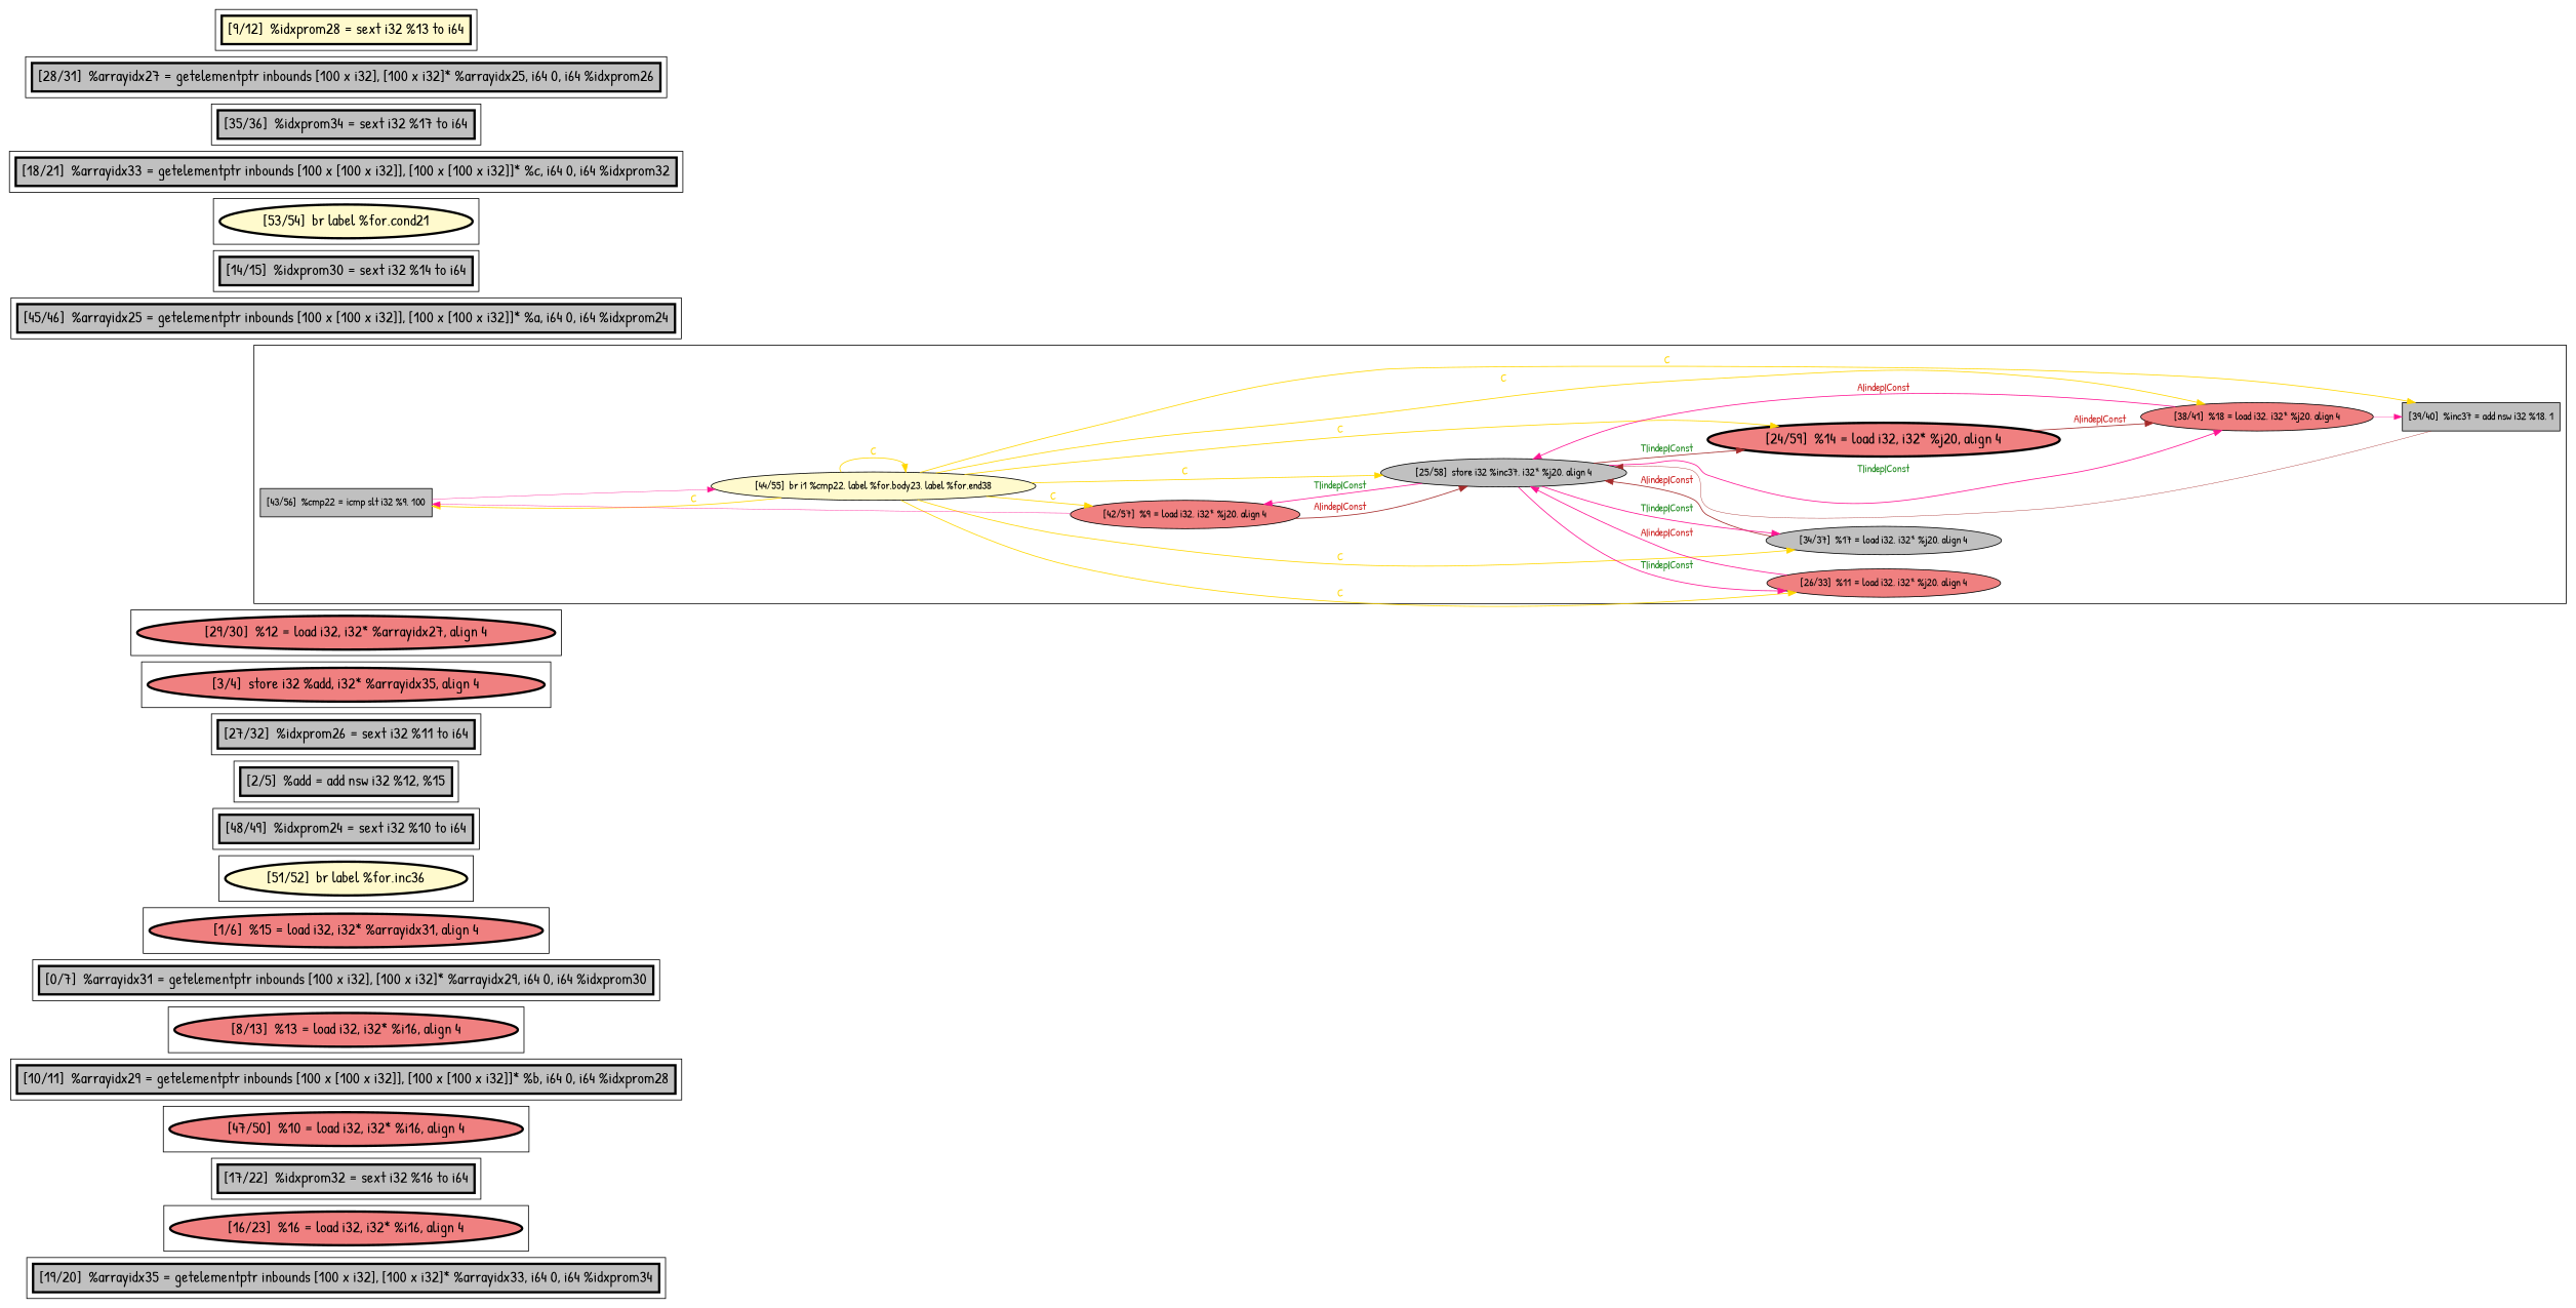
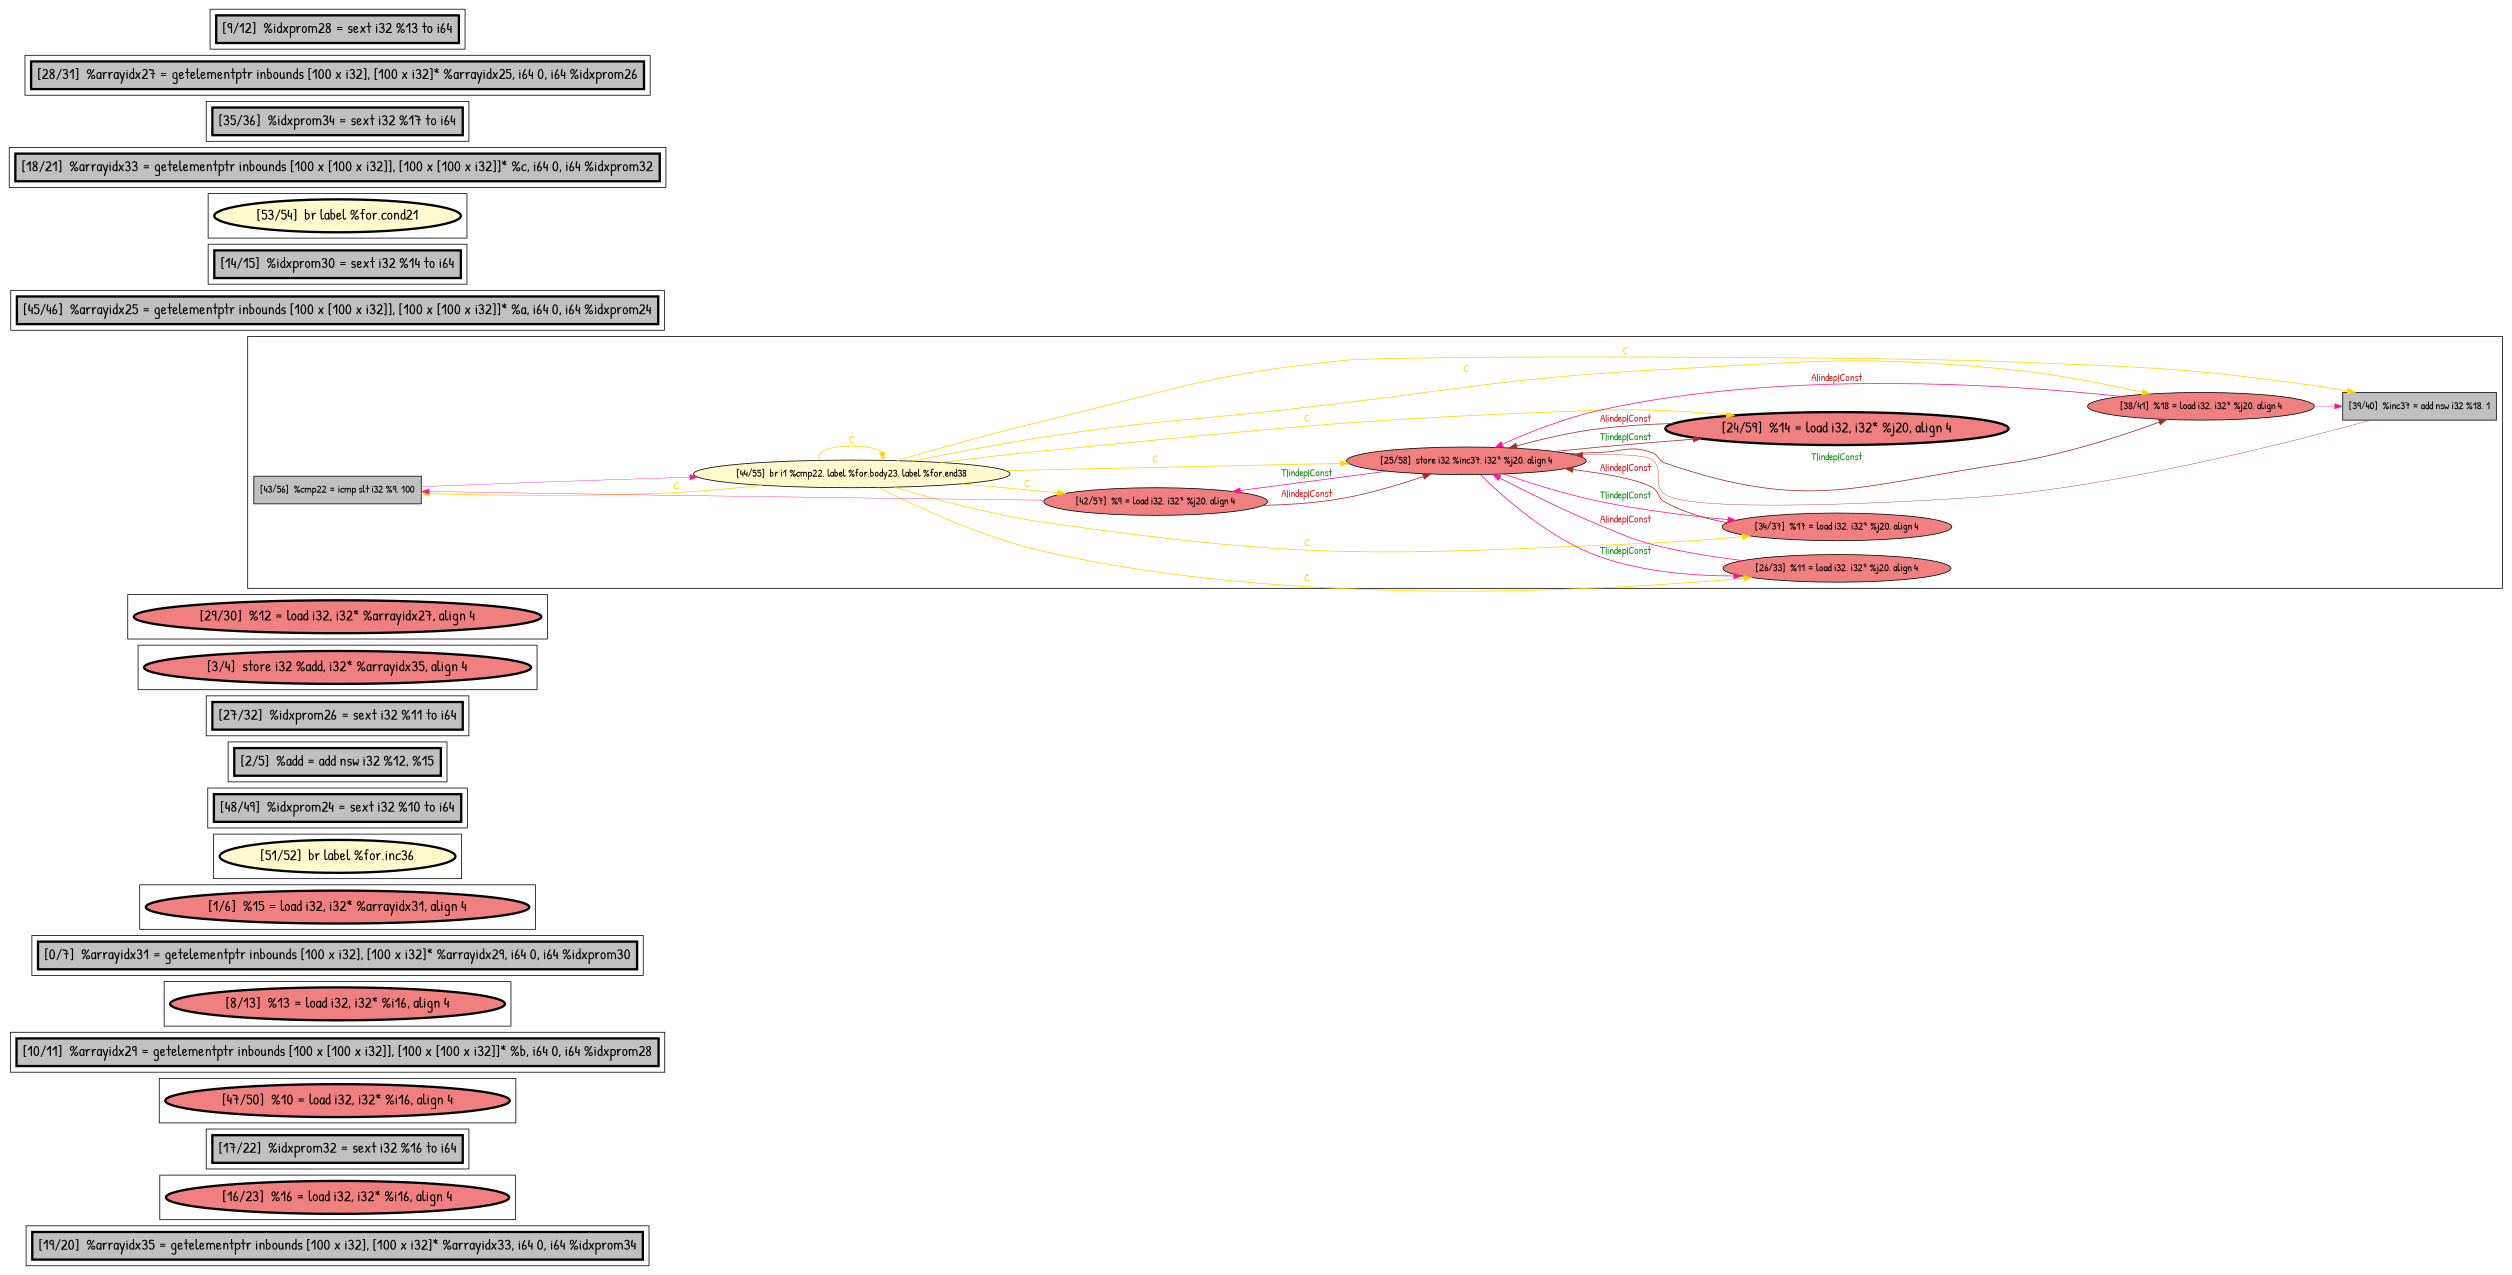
  digraph {
    fontname="Patrick Hand"
    rankdir=LR
    node [fillcolor=grey fontname="Patrick Hand" fontsize=20 penwidth=3.0 shape=rectangle style=filled]
    edge [color=deeppink fontcolor=gold fontname="Patrick Hand" penwidth=1.0 style=solid]
    n1 [label="[19/20]  %arrayidx35 = getelementptr inbounds [100 x i32], [100 x i32]* %arrayidx33, i64 0, i64 %idxprom34"]
    n2 [fillcolor=lightcoral label="[16/23]  %16 = load i32, i32* %i16, align 4" shape=ellipse]
    n3 [label="[17/22]  %idxprom32 = sext i32 %16 to i64"]
    n4 [fillcolor=lightcoral label="[47/50]  %10 = load i32, i32* %i16, align 4" shape=ellipse]
    n5 [label="[10/11]  %arrayidx29 = getelementptr inbounds [100 x [100 x i32]], [100 x [100 x i32]]* %b, i64 0, i64 %idxprom28"]
    n6 [fillcolor=lightcoral label="[8/13]  %13 = load i32, i32* %i16, align 4" shape=ellipse]
    n7 [label="[0/7]  %arrayidx31 = getelementptr inbounds [100 x i32], [100 x i32]* %arrayidx29, i64 0, i64 %idxprom30"]
    n8 [fillcolor=lightcoral label="[1/6]  %15 = load i32, i32* %arrayidx31, align 4" shape=ellipse]
    n9 [fillcolor=lemonchiffon label="[51/52]  br label %for.inc36" shape=ellipse]
    n10 [label="[48/49]  %idxprom24 = sext i32 %10 to i64"]
    n11 [label="[2/5]  %add = add nsw i32 %12, %15"]
    n12 [label="[27/32]  %idxprom26 = sext i32 %11 to i64"]
    n13 [fillcolor=lightcoral label="[3/4]  store i32 %add, i32* %arrayidx35, align 4" shape=ellipse]
    n14 [fillcolor=lightcoral label="[29/30]  %12 = load i32, i32* %arrayidx27, align 4" shape=ellipse]
    n15 [label="[43/56]  %cmp22 = icmp slt i32 %9, 100" fontsize="" penwidth=""]
    n16 [fillcolor=lemonchiffon label="[44/55]  br i1 %cmp22, label %for.body23, label %for.end38" shape=ellipse fontsize="" penwidth=""]
-   n17 [label="[34/37]  %17 = load i32, i32* %j20, align 4" shape=ellipse fontsize="" penwidth=""]
-   n18 [label="[25/58]  store i32 %inc37, i32* %j20, align 4" shape=ellipse fontsize="" penwidth=""]
+   n17 [fillcolor=lightcoral label="[34/37]  %17 = load i32, i32* %j20, align 4" shape=ellipse fontsize="" penwidth=""]
+   n18 [fillcolor=lightcoral label="[25/58]  store i32 %inc37, i32* %j20, align 4" shape=ellipse fontsize="" penwidth=""]
    n19 [fillcolor=lightcoral label="[26/33]  %11 = load i32, i32* %j20, align 4" shape=ellipse fontsize="" penwidth=""]
    n20 [fillcolor=lightcoral label="[38/41]  %18 = load i32, i32* %j20, align 4" shape=ellipse fontsize="" penwidth=""]
    n21 [fillcolor=lightcoral label="[24/59]  %14 = load i32, i32* %j20, align 4" shape=ellipse]
    n22 [label="[39/40]  %inc37 = add nsw i32 %18, 1" fontsize="" penwidth=""]
    n23 [fillcolor=lightcoral label="[42/57]  %9 = load i32, i32* %j20, align 4" shape=ellipse fontsize="" penwidth=""]
    n24 [label="[45/46]  %arrayidx25 = getelementptr inbounds [100 x [100 x i32]], [100 x [100 x i32]]* %a, i64 0, i64 %idxprom24"]
    n25 [label="[14/15]  %idxprom30 = sext i32 %14 to i64"]
    n26 [fillcolor=lemonchiffon label="[53/54]  br label %for.cond21" shape=ellipse]
    n27 [label="[18/21]  %arrayidx33 = getelementptr inbounds [100 x [100 x i32]], [100 x [100 x i32]]* %c, i64 0, i64 %idxprom32"]
    n28 [label="[35/36]  %idxprom34 = sext i32 %17 to i64"]
    n29 [label="[28/31]  %arrayidx27 = getelementptr inbounds [100 x i32], [100 x i32]* %arrayidx25, i64 0, i64 %idxprom26"]
-   n30 [fillcolor=lemonchiffon label="[9/12]  %idxprom28 = sext i32 %13 to i64"]
+   n30 [label="[9/12]  %idxprom28 = sext i32 %13 to i64"]
    subgraph cluster_1 {
      n1
    }
    subgraph cluster_2 {
      n2
    }
    subgraph cluster_3 {
      n3
    }
    subgraph cluster_4 {
      n4
    }
    subgraph cluster_5 {
      n5
    }
    subgraph cluster_6 {
      n6
    }
    subgraph cluster_7 {
      n7
    }
    subgraph cluster_8 {
      n8
    }
    subgraph cluster_9 {
      n9
    }
    subgraph cluster_10 {
      n10
    }
    subgraph cluster_11 {
      n11
    }
    subgraph cluster_12 {
      n12
    }
    subgraph cluster_13 {
      n13
    }
    subgraph cluster_14 {
      n14
    }
    subgraph cluster_15 {
      n15
      n16
      n17
      n18
      n19
      n20
      n21
      n22
      n23
    }
    subgraph cluster_16 {
      n24
    }
    subgraph cluster_17 {
      n25
    }
    subgraph cluster_18 {
      n26
    }
    subgraph cluster_19 {
      n27
    }
    subgraph cluster_20 {
      n28
    }
    subgraph cluster_21 {
      n29
    }
    subgraph cluster_22 {
      n30
    }
    n15 -> n16 [fontcolor=black penwidth=0.5]
    n16 -> n15 [color=gold label=C]
    n16 -> n16 [color=gold label=C]
    n16 -> n17 [color=gold label=C]
    n16 -> n18 [color=gold label=C]
    n16 -> n19 [color=gold label=C]
    n16 -> n20 [color=gold label=C]
    n16 -> n21 [color=gold label=C]
    n16 -> n22 [color=gold label=C]
    n16 -> n23 [color=gold label=C]
    n17 -> n18 [color=brown fontcolor=firebrick3 label="A|indep|Const"]
    n18 -> n17 [fontcolor=forestgreen label="T|indep|Const"]
    n18 -> n19 [fontcolor=forestgreen label="T|indep|Const"]
-   n18 -> n20 [fontcolor=forestgreen label="T|indep|Const"]
+   n18 -> n20 [color=brown fontcolor=forestgreen label="T|indep|Const"]
    n18 -> n21 [color=brown fontcolor=forestgreen label="T|indep|Const"]
    n18 -> n23 [fontcolor=forestgreen label="T|indep|Const"]
    n19 -> n18 [fontcolor=firebrick3 label="A|indep|Const"]
    n20 -> n18 [fontcolor=firebrick3 label="A|indep|Const"]
    n20 -> n22 [fontcolor=black penwidth=0.5]
-   n21 -> n20 [color=brown fontcolor=firebrick3 label="A|indep|Const"]
+   n21 -> n18 [color=brown fontcolor=firebrick3 label="A|indep|Const"]
    n22 -> n18 [color=brown fontcolor=black penwidth=0.5]
    n23 -> n15 [fontcolor=black penwidth=0.5]
    n23 -> n18 [color=brown fontcolor=firebrick3 label="A|indep|Const"]
  }
